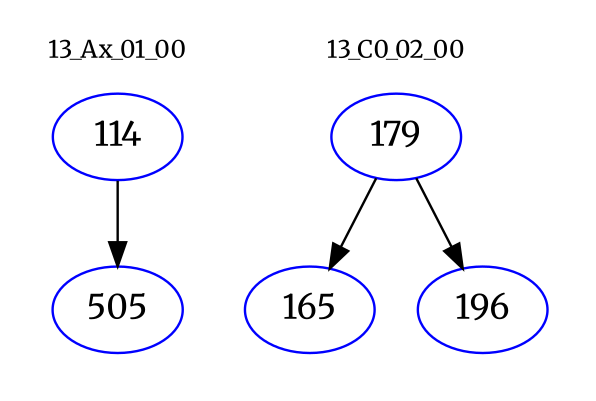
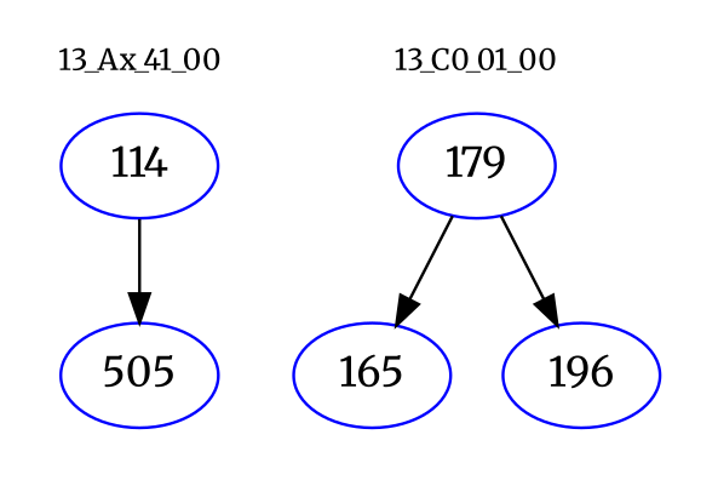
  digraph {
    fontname=Merriweather
    node [color=blue fontname=Merriweather]
    edge [color=black fontname=Merriweather]
    n1 [label=114]
    n2 [label=505]
    n3 [label=179]
    n4 [label=165]
    n5 [label=196]
    subgraph cluster_1 {
      color=white
      fontsize=10
-     label="13_Ax_01_00"
+     label="13_Ax_41_00"
      n1
      n2
    }
    subgraph cluster_2 {
      color=white
      fontsize=10
-     label="13_C0_02_00"
+     label="13_C0_01_00"
      n3
      n4
      n5
    }
    n1 -> n2
    n3 -> n4
    n3 -> n5
  }
